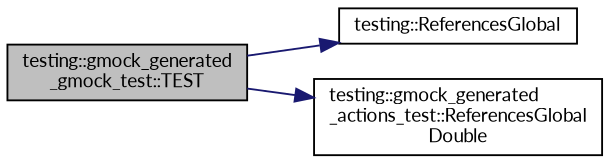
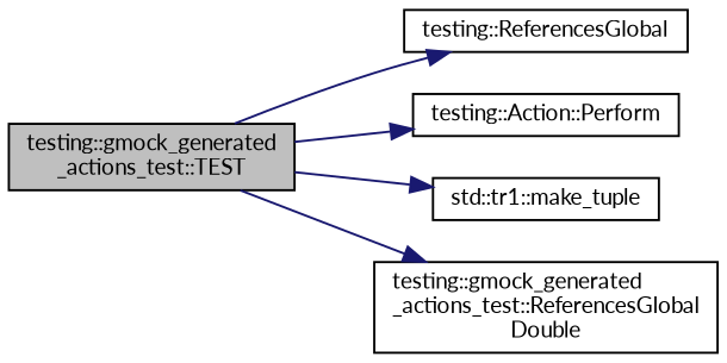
  digraph {
    fontname=Lato
    rankdir=LR
    node [color=black fillcolor=white fontname=Lato fontsize=10 shape=record style=filled]
    edge [color=midnightblue fontname=Lato fontsize=10 labelfontname=Helvetica labelfontsize=10 style=solid]
-   n1 [fillcolor=grey75 fontcolor=black height=0.2 label="testing::gmock_generated\l_gmock_test::TEST" width=0.4]
+   n1 [fillcolor=grey75 fontcolor=black height=0.2 label="testing::gmock_generated\l_actions_test::TEST" width=0.4]
    n2 [height=0.2 label="testing::ReferencesGlobal" width=0.4]
+   n3 [height=0.2 label="testing::Action::Perform" width=0.4]
+   n4 [height=0.2 label="std::tr1::make_tuple" width=0.4]
    n5 [height=0.2 label="testing::gmock_generated\l_actions_test::ReferencesGlobal\lDouble" width=0.4]
    n1 -> n2
+   n1 -> n3
+   n1 -> n4
    n1 -> n5
  }
